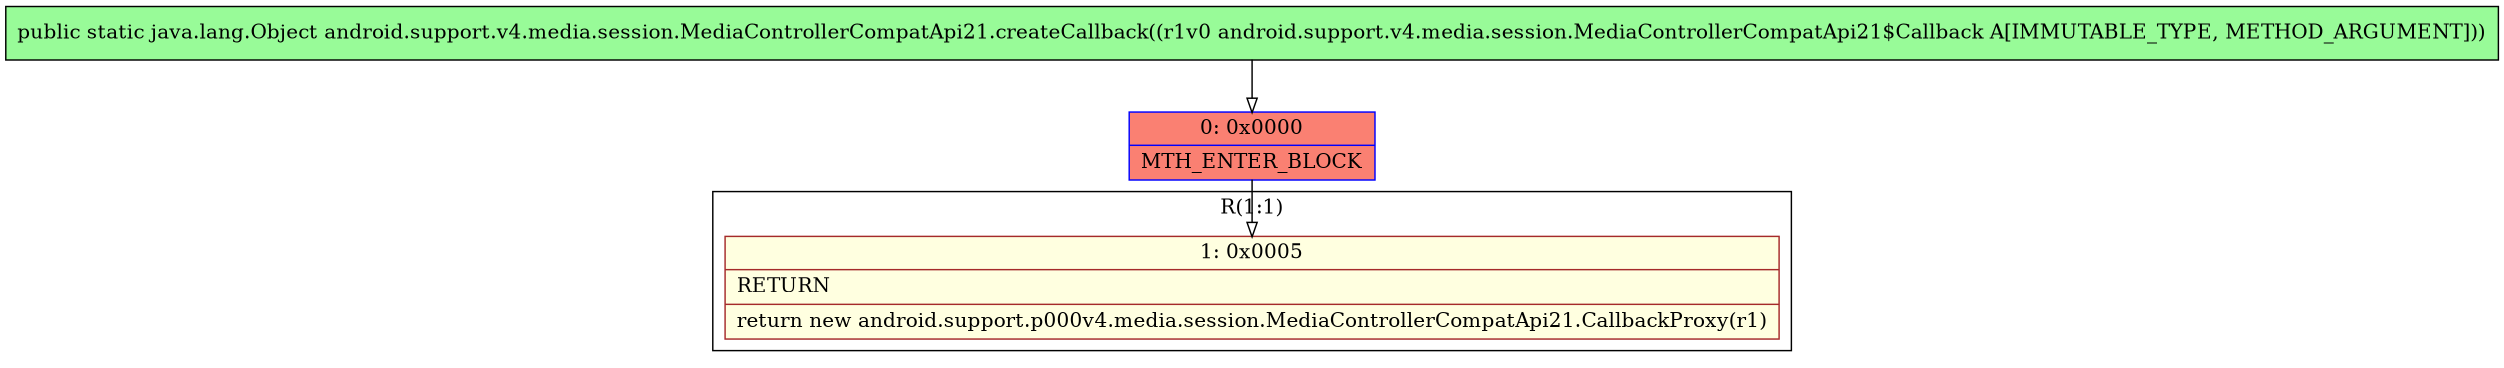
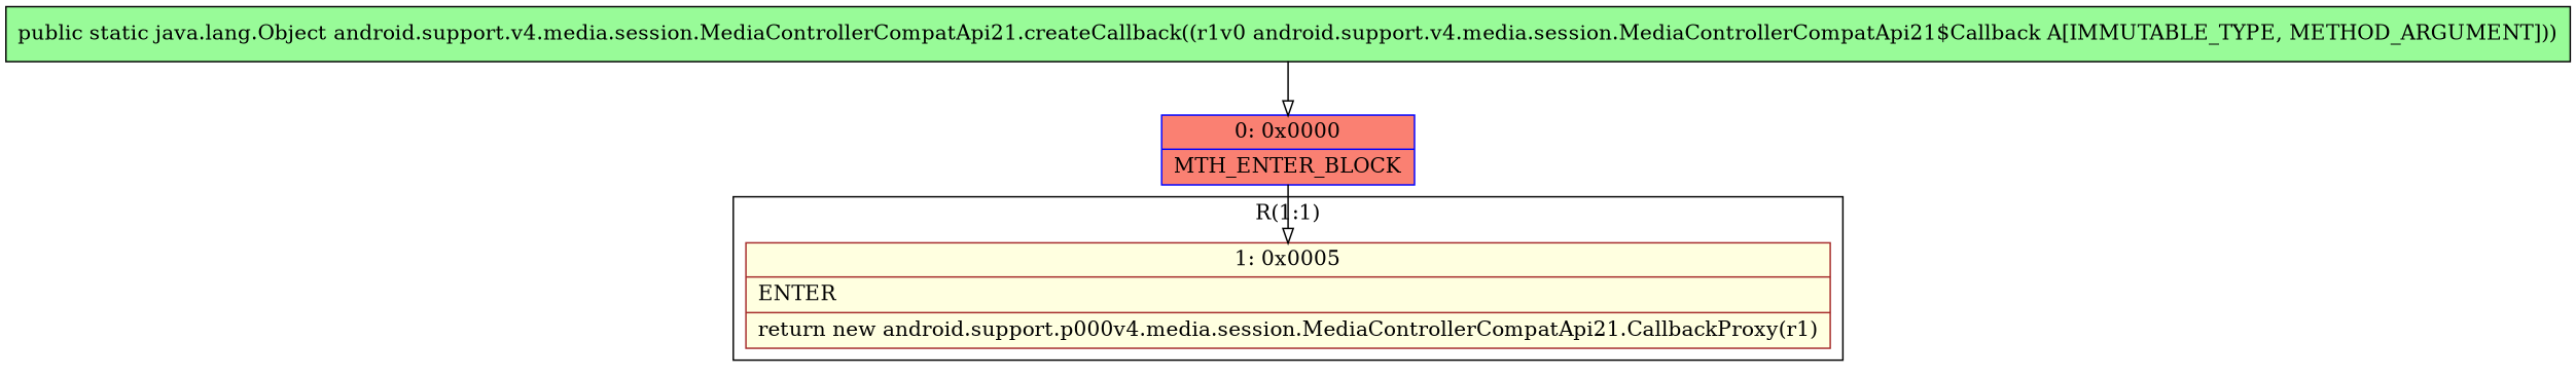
  digraph {
    node [shape=record style=filled]
    edge [arrowhead=onormal]
-   n1 [color=brown label="{1\:\ 0x0005|RETURN\l|return new android.support.p000v4.media.session.MediaControllerCompatApi21.CallbackProxy(r1)\l}" fillcolor=lightyellow]
+   n1 [color=brown label="{1\:\ 0x0005|ENTER\l|return new android.support.p000v4.media.session.MediaControllerCompatApi21.CallbackProxy(r1)\l}" fillcolor=lightyellow]
    n2 [color=blue label="{0\:\ 0x0000|MTH_ENTER_BLOCK\l}" fillcolor=salmon]
    n3 [label="{public static java.lang.Object android.support.v4.media.session.MediaControllerCompatApi21.createCallback((r1v0 android.support.v4.media.session.MediaControllerCompatApi21$Callback A[IMMUTABLE_TYPE, METHOD_ARGUMENT])) }" fillcolor=palegreen color=black]
    subgraph cluster_1 {
      label="R(1:1)"
      n1
    }
    n2 -> n1
    n3 -> n2
  }
